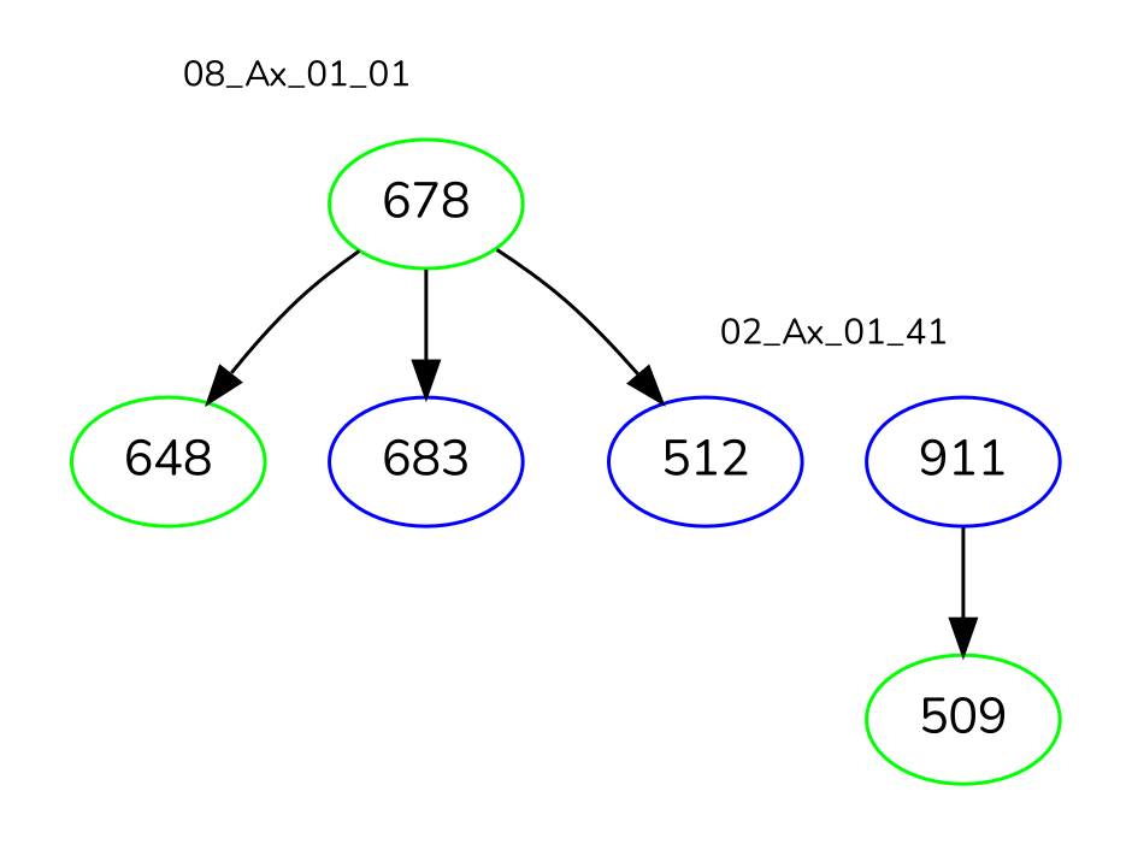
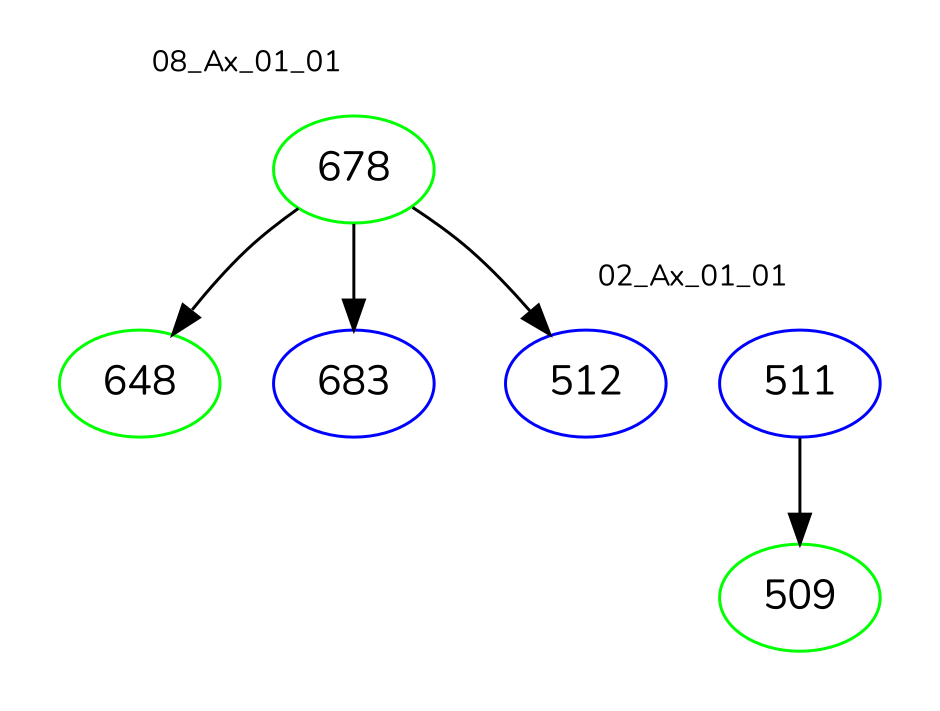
  digraph {
    fontname=Nunito
    node [color=blue fontname=Nunito]
    edge [color=black fontname=Nunito]
-   n1 [label=911]
+   n1 [label=511]
    n2 [color=green label=509]
    n3 [label=512]
    n4 [color=green label=678]
    n5 [color=green label=648]
    n6 [label=683]
    subgraph cluster_1 {
      color=white
      fontsize=10
-     label="02_Ax_01_41"
+     label="02_Ax_01_01"
      n1
      n2
      n3
    }
    subgraph cluster_2 {
      color=white
      fontsize=10
      label="08_Ax_01_01"
      n4
      n5
      n6
    }
    n1 -> n2
    n4 -> n3
    n4 -> n5
    n4 -> n6
  }
